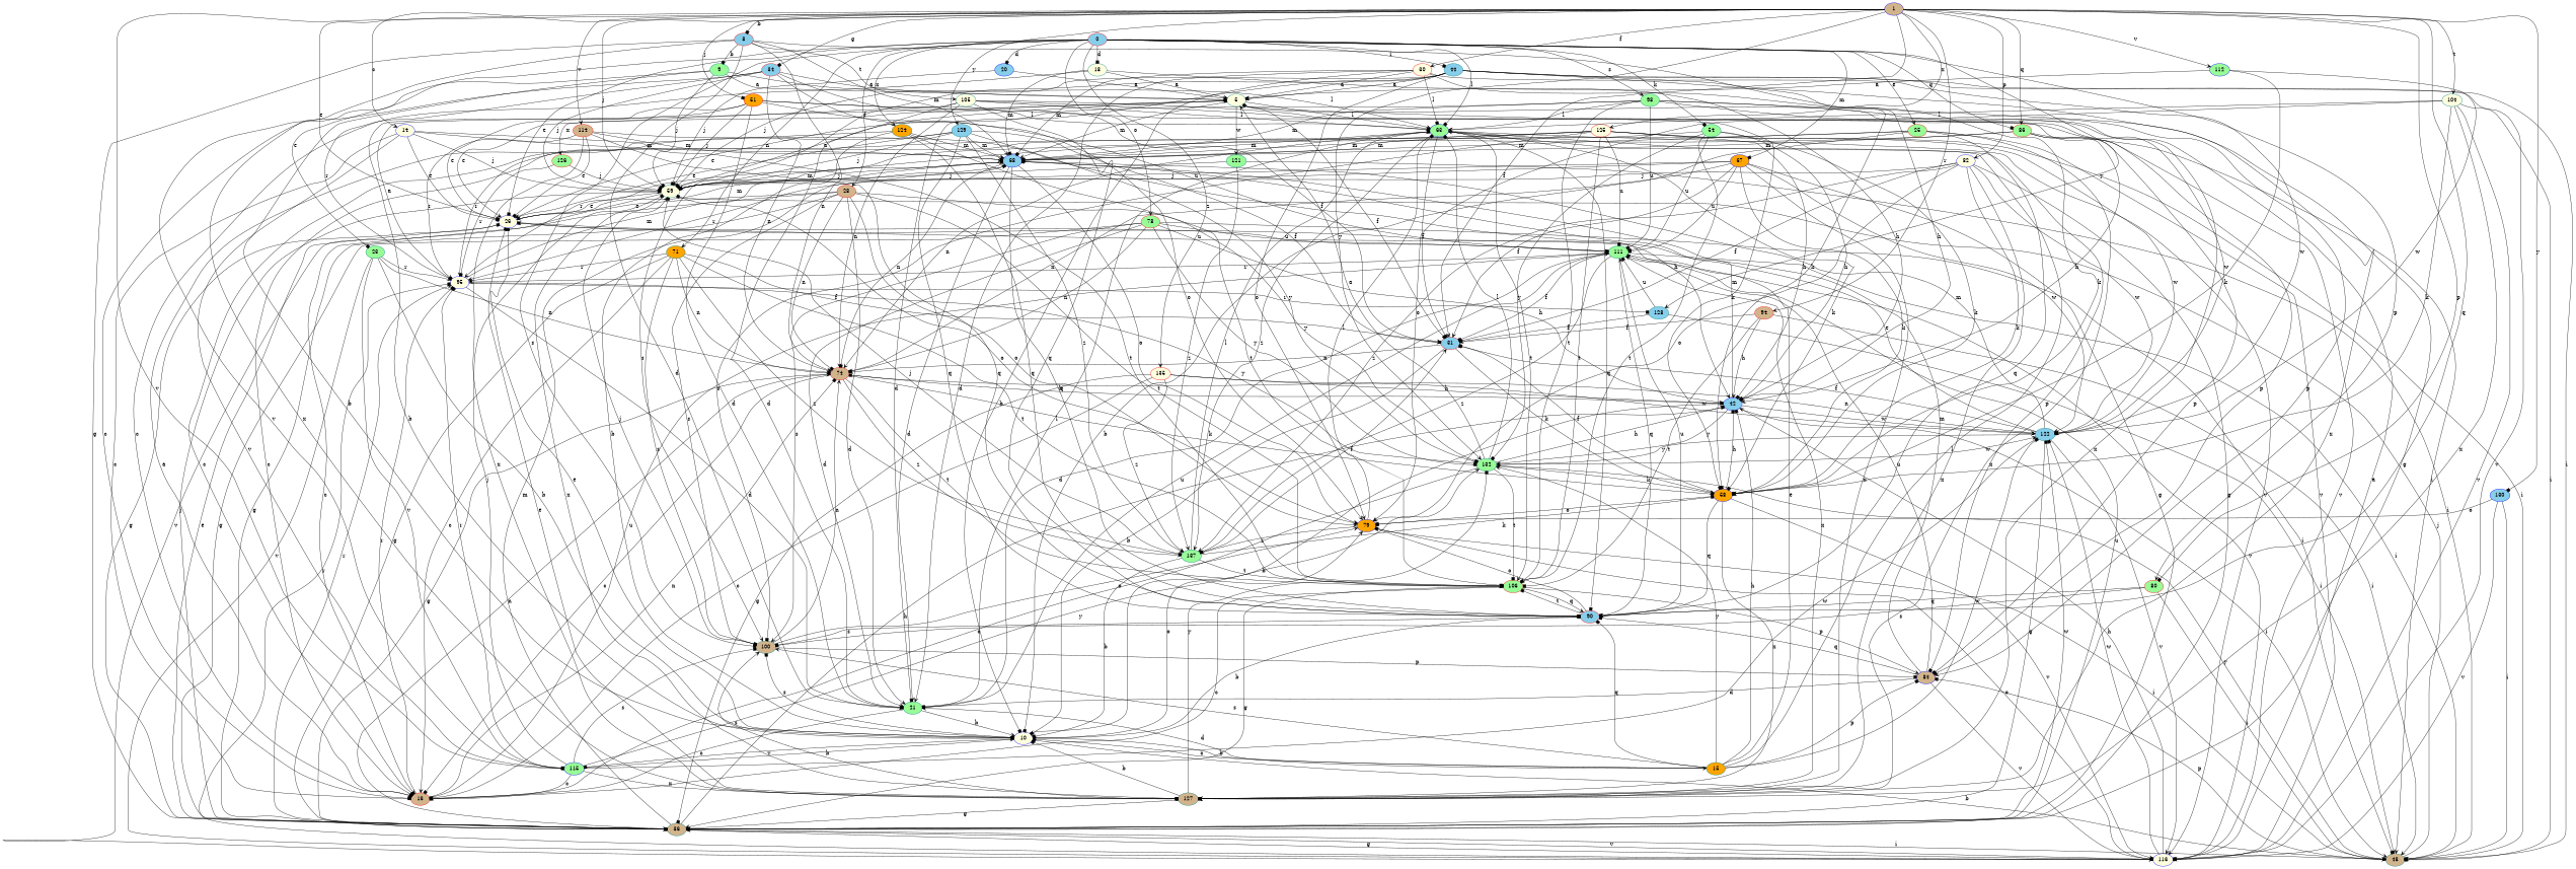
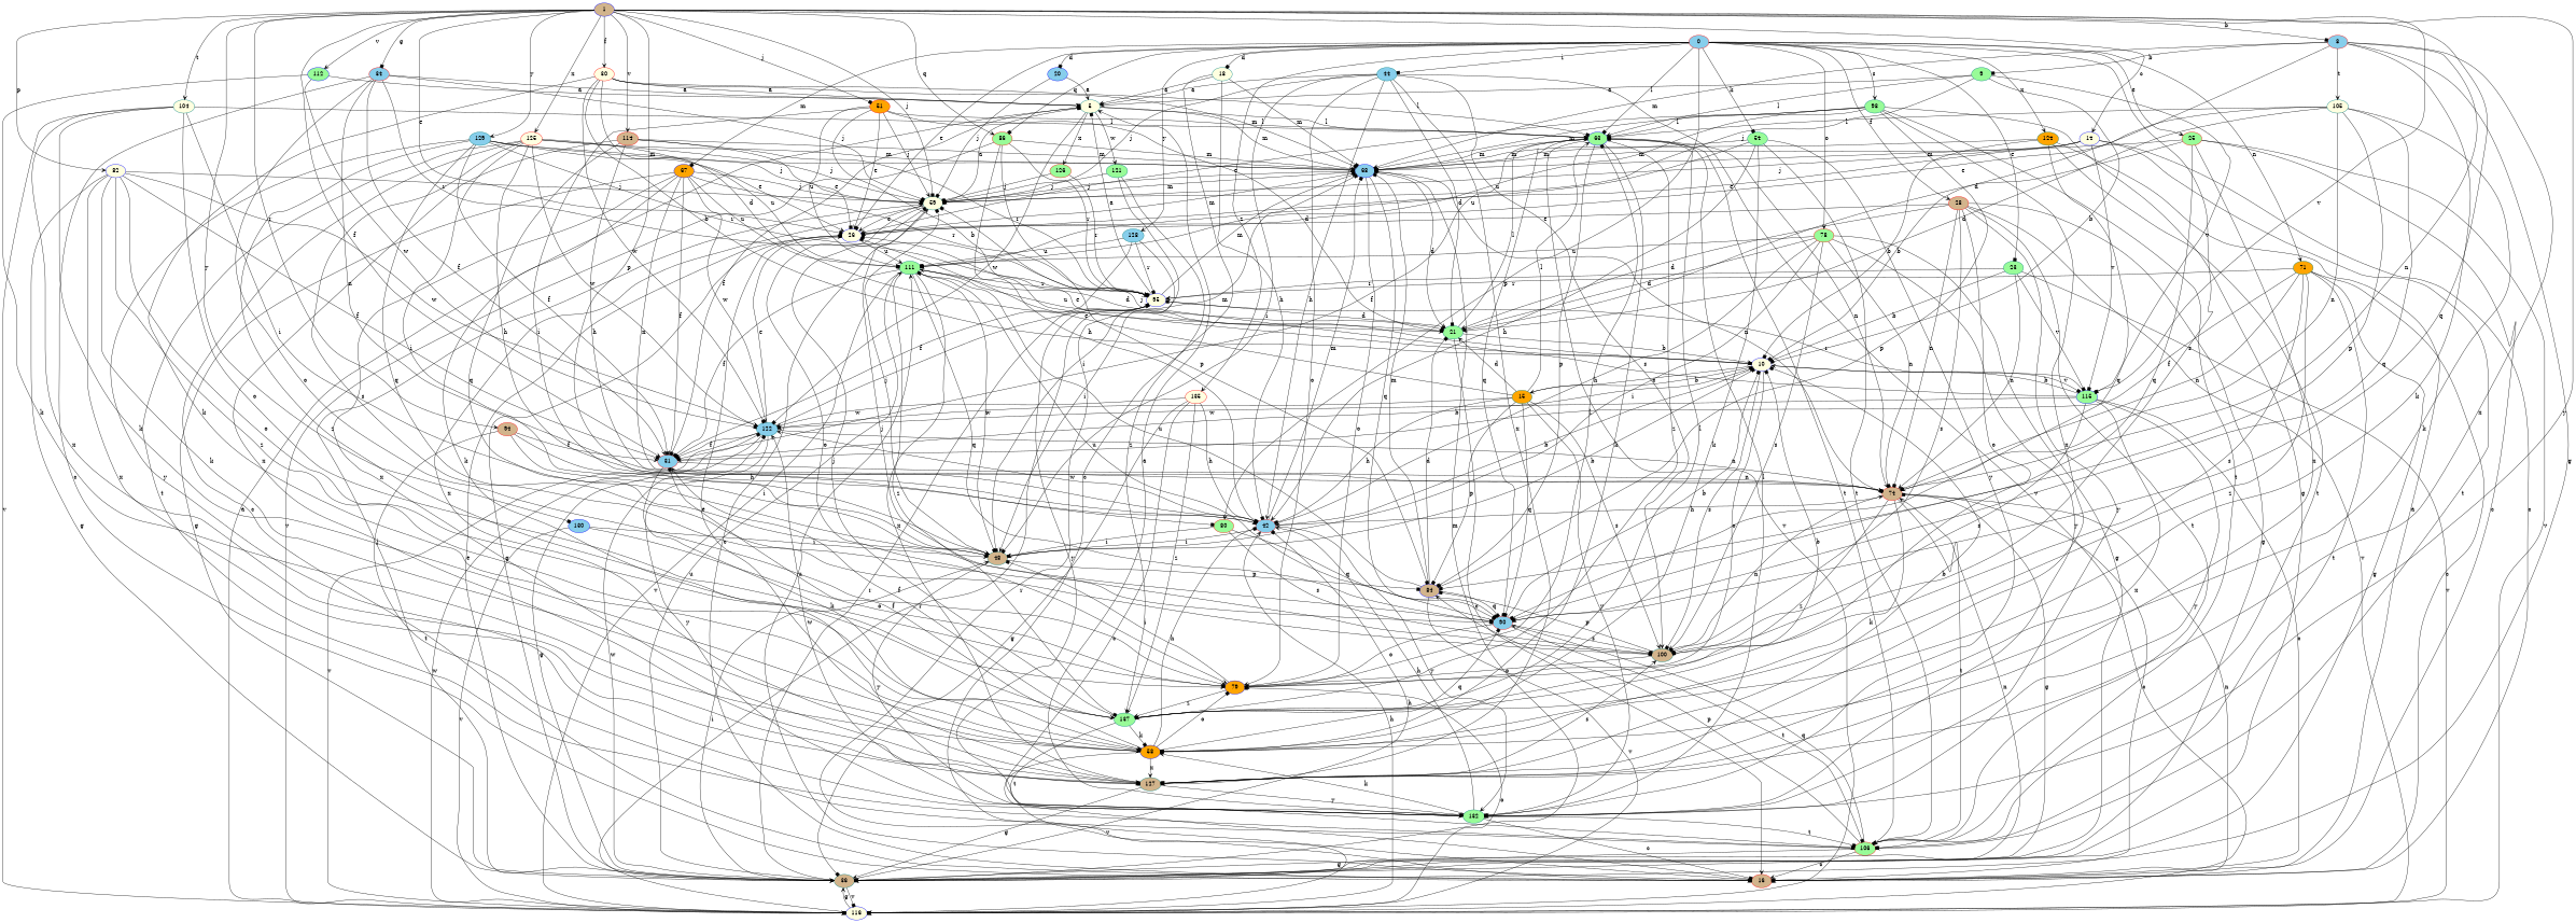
  strict digraph {
    node [color=teal fillcolor=palegreen style=filled]
    edge [arrowhead=vee]
    0 [color=red fillcolor=skyblue]
    18 [fillcolor=lightyellow]
    20 [color=blue fillcolor=skyblue]
    23
    25 [color=red]
    26 [color=blue fillcolor=lightyellow]
    28 [color=red fillcolor=tan]
    44 [fillcolor=skyblue]
    54
    63 [color=blue]
    67 [color=blue fillcolor=orange]
    71 [fillcolor=orange]
    78 [color=red]
    80 [color=red]
    86 [color=red]
    98
    100 [fillcolor=tan]
    124 [fillcolor=orange]
    128 [fillcolor=skyblue]
    135 [color=red fillcolor=lightyellow]
    5 [fillcolor=lightyellow]
    68 [color=blue fillcolor=skyblue]
    16 [color=red fillcolor=tan]
-   42 [color=blue fillcolor=skyblue]
+   42 [color=red fillcolor=skyblue]
    n25 [fillcolor=lightyellow label=59]
    115 [color=blue]
    74 [color=red fillcolor=tan]
    10 [color=blue fillcolor=lightyellow]
    95 [color=blue fillcolor=lightyellow]
    116 [color=blue fillcolor=lightyellow]
    90 [color=red fillcolor=skyblue]
    127 [fillcolor=tan]
    36 [fillcolor=tan]
    111
    132
    21
    79 [color=blue fillcolor=orange]
    106 [color=red]
    48 [fillcolor=tan]
    58 [color=blue fillcolor=orange]
    31 [color=red fillcolor=skyblue]
    84 [color=blue fillcolor=tan]
    137
    122 [fillcolor=skyblue]
    1 [color=blue fillcolor=tan]
    8 [color=red fillcolor=skyblue]
    14 [color=blue fillcolor=lightyellow]
    30 [color=red fillcolor=lightyellow]
    34 [color=red fillcolor=skyblue]
    51 [color=red fillcolor=orange]
    82 [color=blue fillcolor=lightyellow]
    94 [color=red fillcolor=tan]
    104 [fillcolor=lightyellow]
    112 [color=blue]
    114 [color=red fillcolor=tan]
    125 [color=red fillcolor=lightyellow]
    129 [fillcolor=skyblue]
    130 [color=blue fillcolor=skyblue]
    9
    105 [fillcolor=lightyellow]
    121
    126 [color=red]
    15 [fillcolor=orange]
    0 -> 18 [arrowhead=box label=d]
    0 -> 20 [arrowhead=box label=d]
    0 -> 23 [arrowhead=box label=e]
    0 -> 25 [label=e]
    0 -> 26 [arrowhead=box label=e]
    0 -> 28 [label=f]
    0 -> 44 [arrowhead=box label=i]
    0 -> 54 [arrowhead=box label=k]
    0 -> 63 [arrowhead=box label=l]
    0 -> 67 [arrowhead=box label=m]
    0 -> 71 [label=n]
    0 -> 78 [label=o]
    0 -> 80 [label=p]
    0 -> 86 [arrowhead=box label=q]
    0 -> 98 [label=s]
    0 -> 100 [arrowhead=box label=s]
    0 -> 124 [label=x]
    0 -> 128 [label=y]
    0 -> 135 [label=z]
    18 -> 5 [label=a]
    18 -> 68 [arrowhead=box label=m]
    18 -> 16 [arrowhead=box label=c]
    18 -> 42 [arrowhead=box label=h]
    20 -> 5 [label=a]
    20 -> n25 [arrowhead=box label=j]
    23 -> 115 [arrowhead=box label=v]
    23 -> 74 [label=n]
    23 -> 10 [label=b]
    23 -> 95 [label=r]
    23 -> 116 [label=v]
    25 -> 68 [arrowhead=box label=m]
    25 -> 16 [arrowhead=box label=c]
    25 -> 10 [arrowhead=box label=b]
    25 -> 116 [arrowhead=box label=v]
    25 -> 90 [label=q]
    25 -> 127 [label=x]
    26 -> 68 [arrowhead=box label=m]
    26 -> 36 [label=g]
    26 -> 111 [label=u]
    28 -> 26 [label=e]
    28 -> 100 [arrowhead=box label=s]
    28 -> 74 [arrowhead=box label=n]
    28 -> 116 [label=v]
    28 -> 36 [label=g]
    28 -> 132 [arrowhead=box label=y]
    28 -> 21 [label=d]
    28 -> 79 [label=o]
    28 -> 106 [label=t]
    44 -> 100 [label=s]
    44 -> 5 [label=a]
    44 -> 42 [label=h]
    44 -> n25 [arrowhead=box label=j]
    44 -> 116 [arrowhead=box label=v]
    44 -> 127 [label=x]
    44 -> 21 [arrowhead=box label=d]
    44 -> 79 [label=o]
    44 -> 48 [arrowhead=box label=i]
    54 -> 68 [label=m]
    54 -> 42 [label=h]
    54 -> 111 [arrowhead=box label=u]
    54 -> 132 [arrowhead=box label=y]
    54 -> 106 [label=t]
    54 -> 58 [arrowhead=box label=k]
    63 -> 68 [arrowhead=box label=m]
    63 -> 74 [label=n]
    63 -> 116 [label=v]
    63 -> 90 [arrowhead=box label=q]
    63 -> 106 [label=t]
    63 -> 58 [arrowhead=box label=k]
    63 -> 31 [arrowhead=box label=f]
    63 -> 84 [arrowhead=box label=p]
    63 -> 137 [label=z]
    67 -> n25 [label=j]
    67 -> 74 [label=n]
    67 -> 95 [label=r]
    67 -> 127 [label=x]
    67 -> 36 [label=g]
    67 -> 111 [arrowhead=box label=u]
    67 -> 58 [arrowhead=box label=k]
    67 -> 31 [label=f]
    67 -> 122 [label=w]
    71 -> 100 [arrowhead=box label=s]
    71 -> 16 [label=c]
    71 -> 74 [arrowhead=box label=n]
    71 -> 95 [label=r]
    71 -> 36 [arrowhead=box label=g]
    71 -> 106 [arrowhead=box label=t]
    71 -> 31 [label=f]
    71 -> 137 [arrowhead=box label=z]
    78 -> 100 [label=s]
    78 -> 42 [label=h]
    78 -> 74 [arrowhead=box label=n]
    78 -> 36 [label=g]
    78 -> 111 [arrowhead=box label=u]
    78 -> 132 [arrowhead=box label=y]
    78 -> 21 [label=d]
    78 -> 48 [arrowhead=box label=i]
    80 -> 100 [arrowhead=box label=s]
    80 -> 90 [arrowhead=box label=q]
    80 -> 48 [label=i]
    86 -> 68 [arrowhead=box label=m]
    86 -> 42 [arrowhead=box label=h]
    86 -> 95 [label=r]
    86 -> 116 [label=v]
    86 -> 84 [arrowhead=box label=p]
    98 -> 26 [label=e]
    98 -> 63 [label=l]
    98 -> 68 [arrowhead=box label=m]
    98 -> 127 [arrowhead=box label=x]
    98 -> 36 [arrowhead=box label=g]
    98 -> 111 [arrowhead=box label=u]
    98 -> 106 [label=t]
    98 -> 84 [label=p]
    100 -> n25 [label=j]
    100 -> 74 [label=n]
    100 -> 79 [label=o]
    100 -> 84 [arrowhead=box label=p]
    124 -> 68 [label=m]
    124 -> 16 [label=a]
    124 -> 10 [arrowhead=box label=b]
    124 -> 90 [arrowhead=box label=q]
    124 -> 106 [arrowhead=box label=t]
-   95 -> 128 [arrowhead=box label=r]
+   128 -> 95 [arrowhead=box label=r]
    128 -> 111 [arrowhead=box label=u]
    128 -> 48 [label=i]
    128 -> 31 [arrowhead=box label=f]
    135 -> 16 [arrowhead=box label=c]
    135 -> 42 [arrowhead=box label=h]
    135 -> 36 [arrowhead=box label=g]
    135 -> 137 [label=z]
    135 -> 122 [label=w]
    5 -> 63 [label=l]
    5 -> 68 [label=m]
    5 -> 31 [arrowhead=box label=f]
    5 -> 122 [arrowhead=box label=w]
    5 -> 121 [label=w]
    5 -> 126 [label=x]
    68 -> n25 [arrowhead=box label=j]
    68 -> 74 [arrowhead=box label=n]
    68 -> 90 [arrowhead=box label=q]
    68 -> 21 [label=d]
    68 -> 79 [label=o]
    16 -> 74 [arrowhead=box label=n]
    16 -> 95 [arrowhead=box label=r]
    16 -> 111 [label=u]
    42 -> 68 [arrowhead=box label=m]
    42 -> 10 [label=b]
    42 -> 132 [label=y]
    42 -> 48 [label=i]
    42 -> 122 [label=w]
    n25 -> 26 [label=e]
    n25 -> 5 [arrowhead=box label=a]
    n25 -> 68 [label=m]
    n25 -> 16 [label=c]
    n25 -> 127 [arrowhead=box label=x]
    n25 -> 79 [label=o]
    115 -> 100 [arrowhead=box label=s]
    115 -> 16 [arrowhead=box label=c]
    115 -> n25 [arrowhead=box label=j]
    115 -> 10 [label=b]
    115 -> 95 [arrowhead=box label=r]
    115 -> 127 [arrowhead=box label=x]
    115 -> 132 [label=y]
    115 -> 122 [label=w]
    74 -> 16 [arrowhead=box label=c]
    74 -> 42 [label=h]
    74 -> 36 [arrowhead=box label=g]
    74 -> 106 [arrowhead=box label=t]
    74 -> 58 [arrowhead=box label=k]
    74 -> 137 [label=z]
    10 -> 26 [arrowhead=box label=e]
    10 -> 100 [arrowhead=box label=s]
    10 -> 115 [arrowhead=box label=v]
    10 -> 79 [label=o]
    10 -> 15 [label=c]
    95 -> 5 [arrowhead=box label=a]
    95 -> 68 [label=m]
    95 -> 132 [label=y]
    95 -> 21 [label=d]
    116 -> 5 [arrowhead=box label=a]
    116 -> 42 [label=h]
    116 -> 95 [arrowhead=box label=r]
    116 -> 36 [label=g]
    116 -> 79 [arrowhead=box label=o]
    116 -> 122 [arrowhead=box label=w]
    90 -> 100 [arrowhead=box label=s]
    90 -> 10 [arrowhead=box label=b]
    90 -> 111 [label=u]
    90 -> 79 [label=o]
    90 -> 106 [arrowhead=box label=t]
    127 -> 26 [arrowhead=box label=e]
    127 -> 100 [label=s]
    127 -> 10 [arrowhead=box label=b]
    127 -> 36 [label=g]
    127 -> 132 [arrowhead=box label=y]
    36 -> 26 [arrowhead=box label=e]
    36 -> 68 [arrowhead=box label=m]
    36 -> 42 [arrowhead=box label=h]
    36 -> n25 [label=j]
    36 -> 74 [label=n]
    36 -> 95 [label=r]
    36 -> 116 [arrowhead=box label=v]
    36 -> 111 [label=u]
    36 -> 48 [label=i]
    36 -> 122 [arrowhead=box label=w]
    111 -> 95 [label=r]
    111 -> 116 [label=v]
    111 -> 90 [arrowhead=box label=q]
    111 -> 127 [label=x]
    111 -> 21 [arrowhead=box label=d]
    111 -> 48 [arrowhead=box label=i]
    111 -> 31 [arrowhead=box label=f]
    111 -> 137 [arrowhead=box label=z]
    132 -> 63 [arrowhead=box label=l]
    132 -> 5 [label=a]
    132 -> 16 [arrowhead=box label=c]
    132 -> 42 [label=h]
    132 -> 106 [arrowhead=box label=t]
    132 -> 58 [label=k]
    132 -> 122 [label=w]
    21 -> 63 [label=l]
    21 -> 16 [label=c]
    21 -> 10 [label=b]
    21 -> 111 [label=u]
    79 -> 63 [arrowhead=box label=l]
    79 -> 48 [arrowhead=box label=i]
    79 -> 137 [label=z]
    106 -> 16 [label=c]
    106 -> 90 [label=q]
    106 -> 36 [label=g]
    106 -> 84 [label=p]
    48 -> n25 [arrowhead=box label=j]
    48 -> 10 [arrowhead=box label=b]
    48 -> 132 [label=y]
    48 -> 84 [arrowhead=box label=p]
    58 -> 42 [arrowhead=box label=h]
    58 -> 116 [label=v]
    58 -> 90 [arrowhead=box label=q]
    58 -> 127 [label=x]
    58 -> 79 [arrowhead=box label=o]
    58 -> 31 [arrowhead=box label=f]
    31 -> 74 [label=n]
    31 -> 10 [arrowhead=box label=b]
    31 -> 58 [label=k]
    84 -> 68 [arrowhead=box label=m]
    84 -> 116 [arrowhead=box label=v]
    84 -> 90 [arrowhead=box label=q]
    84 -> 111 [arrowhead=box label=u]
    84 -> 21 [arrowhead=box label=d]
    137 -> 63 [arrowhead=box label=l]
    137 -> n25 [arrowhead=box label=j]
    137 -> 10 [arrowhead=box label=b]
    137 -> 106 [label=t]
    137 -> 58 [arrowhead=box label=k]
    137 -> 31 [label=f]
    122 -> 26 [label=e]
    122 -> 68 [arrowhead=box label=m]
    122 -> 74 [arrowhead=box label=n]
    122 -> 116 [label=v]
    122 -> 36 [label=g]
    122 -> 132 [label=y]
    122 -> 31 [arrowhead=box label=f]
    1 -> 26 [arrowhead=box label=e]
    1 -> 80 [arrowhead=box label=p]
    1 -> 86 [label=q]
    1 -> n25 [arrowhead=box label=j]
    1 -> 115 [arrowhead=box label=v]
    1 -> 90 [label=q]
    1 -> 132 [label=y]
    1 -> 31 [label=f]
    1 -> 8 [arrowhead=box label=b]
    1 -> 14 [label=c]
    1 -> 30 [label=f]
    1 -> 34 [arrowhead=box label=g]
    1 -> 51 [arrowhead=box label=j]
    1 -> 82 [label=p]
    1 -> 94 [label=r]
    1 -> 104 [label=t]
    1 -> 112 [label=v]
    1 -> 114 [label=v]
    1 -> 125 [label=x]
    1 -> 129 [label=y]
    1 -> 130 [arrowhead=box label=y]
    8 -> 68 [label=m]
    8 -> 74 [label=n]
    8 -> 127 [arrowhead=box label=x]
    8 -> 36 [label=g]
    8 -> 21 [label=d]
    8 -> 58 [arrowhead=box label=k]
    8 -> 9 [arrowhead=box label=b]
    8 -> 105 [label=t]
    14 -> 26 [arrowhead=box label=e]
    14 -> 68 [arrowhead=box label=m]
    14 -> 16 [arrowhead=box label=c]
    14 -> n25 [arrowhead=box label=j]
    14 -> 115 [arrowhead=box label=v]
    14 -> 106 [label=t]
    30 -> 63 [arrowhead=box label=l]
    30 -> 5 [label=a]
    30 -> 68 [arrowhead=box label=m]
    30 -> 10 [arrowhead=box label=b]
    30 -> 21 [label=d]
    30 -> 58 [arrowhead=box label=k]
    30 -> 122 [arrowhead=box label=w]
    34 -> 5 [label=a]
    34 -> 16 [arrowhead=box label=c]
    34 -> n25 [arrowhead=box label=j]
    34 -> 74 [label=n]
    34 -> 95 [arrowhead=box label=r]
    34 -> 79 [label=o]
    34 -> 31 [label=f]
    51 -> 26 [label=e]
    51 -> 63 [arrowhead=box label=l]
    51 -> n25 [label=j]
    51 -> 10 [label=b]
    51 -> 111 [label=u]
    51 -> 21 [arrowhead=box label=d]
    51 -> 48 [label=i]
    82 -> n25 [label=j]
    82 -> 127 [label=x]
    82 -> 36 [label=g]
    82 -> 79 [label=o]
    82 -> 58 [label=k]
    82 -> 31 [arrowhead=box label=f]
    82 -> 137 [label=z]
    82 -> 122 [label=w]
    94 -> 42 [label=h]
    94 -> 106 [arrowhead=box label=t]
    94 -> 48 [label=i]
    94 -> 31 [label=f]
    104 -> 63 [label=l]
    104 -> 116 [arrowhead=box label=v]
    104 -> 127 [arrowhead=box label=x]
    104 -> 79 [label=o]
    104 -> 48 [arrowhead=box label=i]
    104 -> 58 [label=k]
    112 -> 5 [arrowhead=box label=a]
    112 -> 58 [label=k]
    112 -> 122 [arrowhead=box label=w]
    114 -> 26 [arrowhead=box label=e]
    114 -> 68 [label=m]
    114 -> 42 [label=h]
    114 -> 95 [label=r]
    114 -> 90 [label=q]
    114 -> 127 [arrowhead=box label=x]
    125 -> 100 [arrowhead=box label=s]
    125 -> 68 [label=m]
    125 -> 16 [arrowhead=box label=c]
    125 -> 42 [arrowhead=box label=h]
    125 -> n25 [arrowhead=box label=j]
    125 -> 111 [arrowhead=box label=u]
    125 -> 106 [arrowhead=box label=t]
    125 -> 48 [label=i]
    125 -> 122 [label=w]
    129 -> 26 [label=e]
    129 -> 68 [label=m]
    129 -> n25 [arrowhead=box label=j]
    129 -> 95 [label=r]
    129 -> 90 [arrowhead=box label=q]
    129 -> 132 [label=y]
    129 -> 31 [arrowhead=box label=f]
    129 -> 137 [label=z]
    130 -> 116 [arrowhead=box label=v]
    130 -> 79 [arrowhead=box label=o]
    130 -> 48 [label=i]
    9 -> 63 [label=l]
    9 -> 5 [label=a]
    9 -> n25 [arrowhead=box label=j]
    9 -> 115 [arrowhead=box label=v]
    9 -> 10 [arrowhead=box label=b]
    105 -> 26 [label=e]
    105 -> 63 [arrowhead=box label=l]
    105 -> 74 [label=n]
    105 -> 90 [arrowhead=box label=q]
    105 -> 21 [label=d]
    105 -> 58 [arrowhead=box label=k]
    105 -> 84 [arrowhead=box label=p]
    121 -> n25 [label=j]
    121 -> 48 [arrowhead=box label=i]
    121 -> 137 [label=z]
    126 -> n25 [arrowhead=box label=j]
    126 -> 95 [arrowhead=box label=r]
    15 -> 26 [arrowhead=box label=e]
    15 -> 63 [label=l]
    15 -> 100 [label=s]
    15 -> 42 [arrowhead=box label=h]
    15 -> 10 [label=b]
    15 -> 90 [arrowhead=box label=q]
    15 -> 132 [label=y]
    15 -> 21 [label=d]
    15 -> 84 [arrowhead=box label=p]
    15 -> 122 [arrowhead=box label=w]
  }
